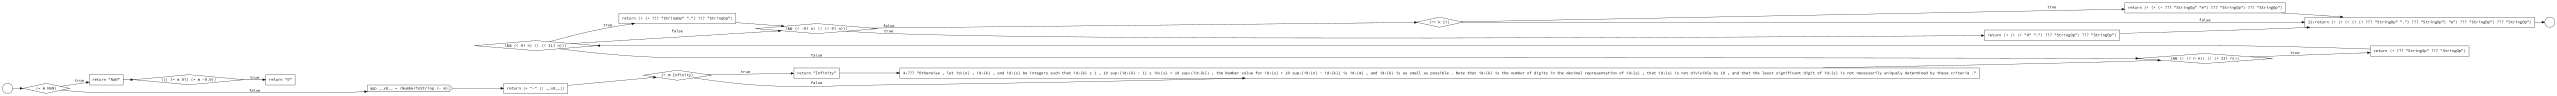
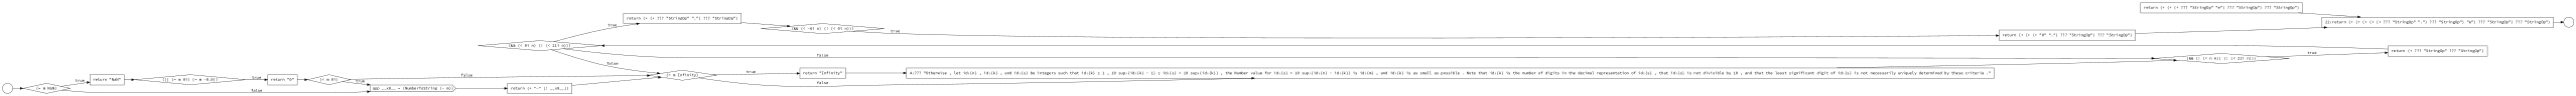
  digraph {
    fontname="Source Code Pro"
    rankdir=LR
    node [color=black fillcolor=white fontname="Source Code Pro" shape=none style=filled]
    edge [color=black fontname="Source Code Pro"]
-   n1 [label=<<font color="black">(== k 1i)</font>> shape=diamond]
    n2 [label=<<font color="black">     <table border="0" cellborder="1" cellspacing="0" cellpadding="10">       <tr><td align="left">return (+ (+ (+ ??? &quot;StringOp&quot; &quot;e&quot;) ??? &quot;StringOp&quot;) ??? &quot;StringOp&quot;)</td></tr>     </table>   </font>> margin=0]
    n3 [label=<<font color="black">     <table border="0" cellborder="1" cellspacing="0" cellpadding="10">       <tr><td align="left">22:return (+ (+ (+ (+ (+ ??? &quot;StringOp&quot; &quot;.&quot;) ??? &quot;StringOp&quot;) &quot;e&quot;) ??? &quot;StringOp&quot;) ??? &quot;StringOp&quot;)</td></tr>     </table>   </font>> margin=0]
    n4 [label=" " shape=circle]
    n5 [label=<<font color="black">     <table border="0" cellborder="1" cellspacing="0" cellpadding="10">       <tr><td align="left">return &quot;NaN&quot;</td></tr>     </table>   </font>> margin=0]
    n6 [label=<<font color="black">(|| (= m 0i) (= m -0.0))</font>> shape=diamond]
    n7 [label=<<font color="black">     <table border="0" cellborder="1" cellspacing="0" cellpadding="10">       <tr><td align="left">return &quot;0&quot;</td></tr>     </table>   </font>> margin=0]
    n8 [label=<<font color="black">     <table border="0" cellborder="1" cellspacing="0" cellpadding="10">       <tr><td align="left">return &quot;Infinity&quot;</td></tr>     </table>   </font>> margin=0]
    n9 [label=<<font color="black">     <table border="0" cellborder="1" cellspacing="0" cellpadding="10">       <tr><td align="left">4:??? &quot;Otherwise , let id:{n} , id:{k} , and id:{s} be integers such that id:{k} &ge; 1 , 10 sup:{id:{k} - 1} &le; id:{s} &lt; 10 sup:{id:{k}} , the Number value for id:{s} &times; 10 sup:{id:{n} - id:{k}} is id:{m} , and id:{k} is as small as possible . Note that id:{k} is the number of digits in the decimal representation of id:{s} , that id:{s} is not divisible by 10 , and that the least significant digit of id:{s} is not necessarily uniquely determined by these criteria .&quot;</td></tr>     </table>   </font>> margin=0]
    n10 [label=<<font color="black">(&amp;&amp; (! (&lt; n k)) (! (&lt; 21i n)))</font>> shape=diamond]
    n11 [label=<<font color="black">     <table border="0" cellborder="1" cellspacing="0" cellpadding="10">       <tr><td align="left">return (+ (+ (+ &quot;0&quot; &quot;.&quot;) ??? &quot;StringOp&quot;) ??? &quot;StringOp&quot;)</td></tr>     </table>   </font>> margin=0]
    n12 [label=<<font color="black">(= m NaN)</font>> shape=diamond]
    n13 [label=<<font color="black">app __x0__ = (NumberToString (- m))</font>> shape=cds]
+   n14 [label=<<font color="black">(&lt; m 0i)</font>> shape=diamond]
    n15 [label=<<font color="black">(= m Infinity)</font>> shape=diamond]
    n16 [label=<<font color="black">     <table border="0" cellborder="1" cellspacing="0" cellpadding="10">       <tr><td align="left">return (+ &quot;-&quot; [! __x0__])</td></tr>     </table>   </font>> margin=0]
    n17 [label=" " shape=circle]
    n18 [label=<<font color="black">     <table border="0" cellborder="1" cellspacing="0" cellpadding="10">       <tr><td align="left">return (+ (+ ??? &quot;StringOp&quot; &quot;.&quot;) ??? &quot;StringOp&quot;)</td></tr>     </table>   </font>> margin=0]
    n19 [label=<<font color="black">(&amp;&amp; (&lt; -6i n) (! (&lt; 0i n)))</font>> shape=diamond]
    n20 [label=<<font color="black">     <table border="0" cellborder="1" cellspacing="0" cellpadding="10">       <tr><td align="left">return (+ ??? &quot;StringOp&quot; ??? &quot;StringOp&quot;)</td></tr>     </table>   </font>> margin=0]
    n21 [label=<<font color="black">(&amp;&amp; (&lt; 0i n) (! (&lt; 21i n)))</font>> shape=diamond]
-   n1 -> n2 [label=<<font color="black">true</font>>]
-   n1 -> n3 [label=<<font color="black">false</font>>]
    n2 -> n3
    n3 -> n4
    n5 -> n6
    n6 -> n7 [label=<<font color="black">true</font>>]
+   n7 -> n14
    n8 -> n9
    n9 -> n10
    n10 -> n20 [label=<<font color="black">true</font>>]
    n11 -> n3
    n12 -> n5 [label=<<font color="black">true</font>>]
    n12 -> n13 [label=<<font color="black">false</font>>]
    n13 -> n16
+   n14 -> n13 [label=<<font color="black">true</font>>]
+   n14 -> n15 [label=<<font color="black">false</font>>]
    n15 -> n8 [label=<<font color="black">true</font>>]
    n15 -> n9 [label=<<font color="black">false</font>>]
    n16 -> n15
    n17 -> n12
    n18 -> n19
-   n19 -> n1 [label=<<font color="black">false</font>>]
    n19 -> n11 [label=<<font color="black">true</font>>]
    n20 -> n21
    n21 -> n10 [label=<<font color="black">false</font>>]
    n21 -> n18 [label=<<font color="black">true</font>>]
-   n21 -> n19 [label=<<font color="black">false</font>>]
+   n21 -> n15 [label=<<font color="black">false</font>>]
  }
